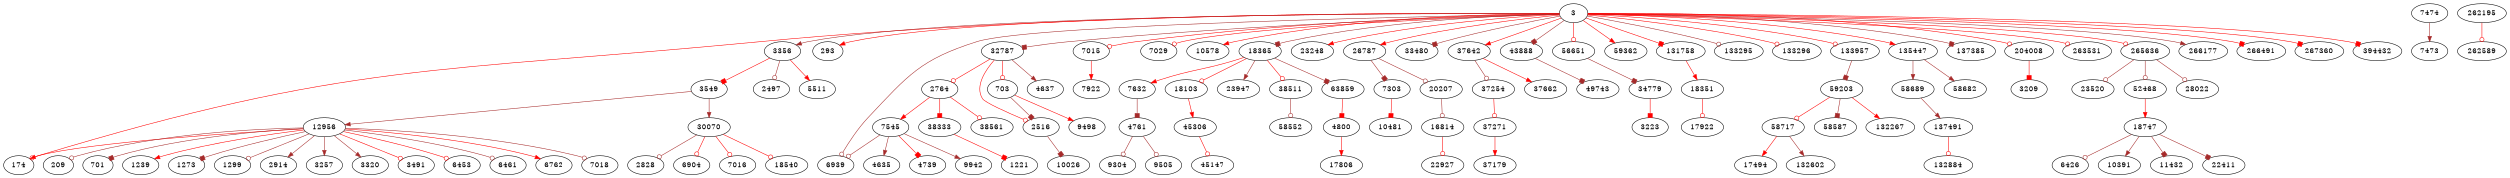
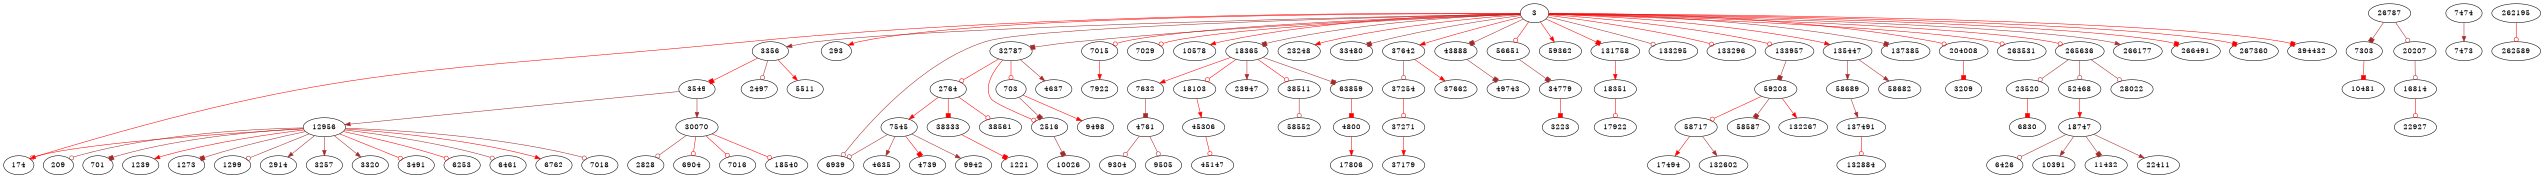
  digraph {
    edge [arrowhead=odot color=red]
    3
    174
    293
    3356
    6939
    7015
    7029
    10578
    18365
    23248
    n11 [label=26787]
    32787
    33480
    37642
    43888
    56651
    59362
    131758
    133295
    133296
    133957
    n22 [label=135447]
    137385
    204008
    263531
    265636
    266177
    266491
    267360
    394432
    2497
    3549
    5511
    7922
    7632
    18103
    23947
    38511
    63859
    7303
    20207
    703
    2516
    2764
    4637
    37254
    37662
    49743
    34779
    18351
    59203
    58689
    58682
    3209
    23520
    52468
    28022
    9498
    10026
    7545
    38333
    38561
    4635
    4739
    9942
    1221
    12956
    30070
    209
    701
    1239
    1273
    1299
    2914
    3257
    3320
    3491
-   6453
+   6453 [label=6253]
    6461
    6762
    7018
    2828
    6904
    7016
    18540
    4761
    9304
    9505
    4800
    17806
    10481
    7474
    7473
    16814
    22927
    45306
    45147
    17922
    58552
    n100 [label=6426]
    18747
    10391
    11432
    22411
    262195
    262589
+   6830
    3223
    37271
    37179
    137491
    132884
    58717
    17494
    132602
    58587
    132267
    3 -> 174 [arrowhead=normal]
    3 -> 293 [arrowhead=normal]
    3 -> 3356 [arrowhead=normal color=brown]
    3 -> 6939 [color=brown]
    3 -> 7015
    3 -> 7029
    3 -> 10578 [arrowhead=normal]
    3 -> 18365 [arrowhead=box color=brown]
    3 -> 23248 [arrowhead=normal]
-   3 -> n11 [arrowhead=normal]
    3 -> 32787 [arrowhead=box color=brown]
    3 -> 33480 [arrowhead=box color=brown]
    3 -> 37642 [arrowhead=normal]
    3 -> 43888 [arrowhead=box color=brown]
    3 -> 56651
    3 -> 59362 [arrowhead=normal]
    3 -> 131758 [arrowhead=box]
    3 -> 133295 [color=brown]
    3 -> 133296
    3 -> 133957
    3 -> n22 [arrowhead=normal]
    3 -> 137385 [arrowhead=box color=brown]
    3 -> 204008
    3 -> 263531
    3 -> 265636
    3 -> 266177 [arrowhead=normal color=brown]
    3 -> 266491 [arrowhead=box]
    3 -> 267360 [arrowhead=box]
    3 -> 394432 [arrowhead=box]
    3356 -> 2497 [color=brown]
    3356 -> 3549 [arrowhead=box]
    3356 -> 5511 [arrowhead=normal]
    7015 -> 7922 [arrowhead=normal]
    18365 -> 7632 [arrowhead=normal]
    18365 -> 18103
    18365 -> 23947 [arrowhead=normal color=brown]
    18365 -> 38511
    18365 -> 63859 [arrowhead=box color=brown]
    n11 -> 7303 [arrowhead=box color=brown]
    n11 -> 20207 [color=brown]
    32787 -> 703
    32787 -> 2516
    32787 -> 2764
    32787 -> 4637 [arrowhead=normal color=brown]
    37642 -> 37254 [color=brown]
    37642 -> 37662 [arrowhead=normal]
    43888 -> 49743 [arrowhead=box color=brown]
    56651 -> 34779 [arrowhead=box color=brown]
    131758 -> 18351 [arrowhead=normal]
    133957 -> 59203 [arrowhead=box color=brown]
    n22 -> 58689 [arrowhead=normal color=brown]
    n22 -> 58682 [arrowhead=normal color=brown]
    204008 -> 3209 [arrowhead=box]
    265636 -> 23520 [color=brown]
    265636 -> 52468 [color=brown]
    265636 -> 28022 [color=brown]
    3549 -> 12956 [arrowhead=normal color=brown]
    3549 -> 30070 [arrowhead=normal color=brown]
    7632 -> 4761 [arrowhead=box color=brown]
    18103 -> 45306 [arrowhead=normal]
    38511 -> 58552 [color=brown]
    63859 -> 4800 [arrowhead=box]
    7303 -> 10481 [arrowhead=box]
    20207 -> 16814 [color=brown]
    703 -> 2516 [arrowhead=box color=brown]
    703 -> 9498 [arrowhead=normal]
    2516 -> 10026 [arrowhead=box color=brown]
    2764 -> 7545 [arrowhead=normal]
    2764 -> 38333 [arrowhead=box]
    2764 -> 38561
    37254 -> 37271
    34779 -> 3223 [arrowhead=box]
    18351 -> 17922
    59203 -> 58717
    59203 -> 58587 [arrowhead=box color=brown]
    59203 -> 132267 [arrowhead=normal]
    58689 -> 137491 [arrowhead=normal color=brown]
+   23520 -> 6830 [arrowhead=box]
    52468 -> 18747 [arrowhead=normal]
    7545 -> 6939 [color=brown]
    7545 -> 4635 [arrowhead=normal color=brown]
    7545 -> 4739 [arrowhead=box]
    7545 -> 9942 [arrowhead=normal color=brown]
    38333 -> 1221 [arrowhead=box]
    12956 -> 174
    12956 -> 209 [color=brown]
    12956 -> 701 [arrowhead=box color=brown]
    12956 -> 1239 [arrowhead=normal]
    12956 -> 1273 [arrowhead=box color=brown]
    12956 -> 1299 [color=brown]
    12956 -> 2914 [arrowhead=normal color=brown]
    12956 -> 3257 [arrowhead=normal color=brown]
    12956 -> 3320 [arrowhead=normal color=brown]
    12956 -> 3491
    12956 -> 6453
    12956 -> 6461 [color=brown]
    12956 -> 6762 [arrowhead=normal]
    12956 -> 7018 [color=brown]
    30070 -> 2828 [color=brown]
    30070 -> 6904
    30070 -> 7016
    30070 -> 18540
    4761 -> 9304 [color=brown]
    4761 -> 9505 [color=brown]
    4800 -> 17806 [arrowhead=normal]
    7474 -> 7473 [arrowhead=normal color=brown]
    16814 -> 22927
    45306 -> 45147
    18747 -> n100 [color=brown]
    18747 -> 10391 [arrowhead=normal color=brown]
    18747 -> 11432 [arrowhead=box color=brown]
-   18747 -> 22411 [arrowhead=box color=brown]
+   18747 -> 22411 [arrowhead=normal color=brown]
    262195 -> 262589
    37271 -> 37179 [arrowhead=normal]
    137491 -> 132884
    58717 -> 17494 [arrowhead=normal]
    58717 -> 132602 [arrowhead=normal color=brown]
  }
